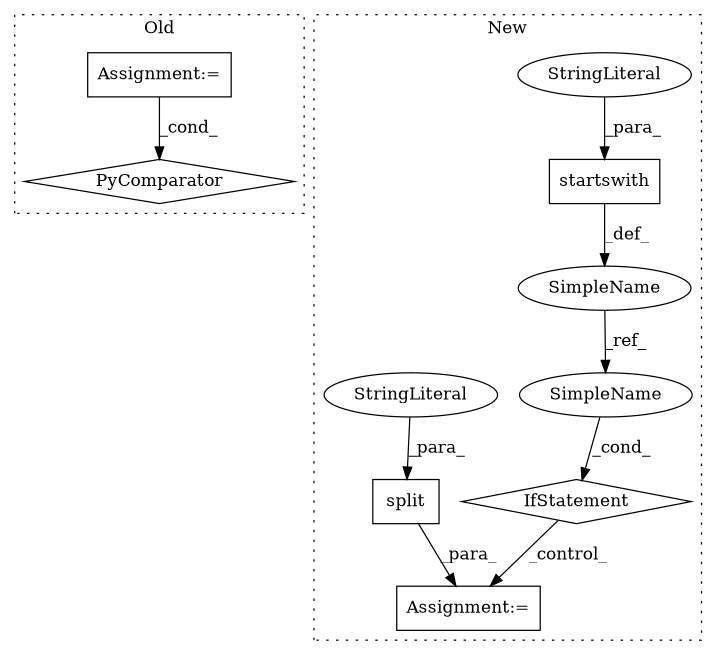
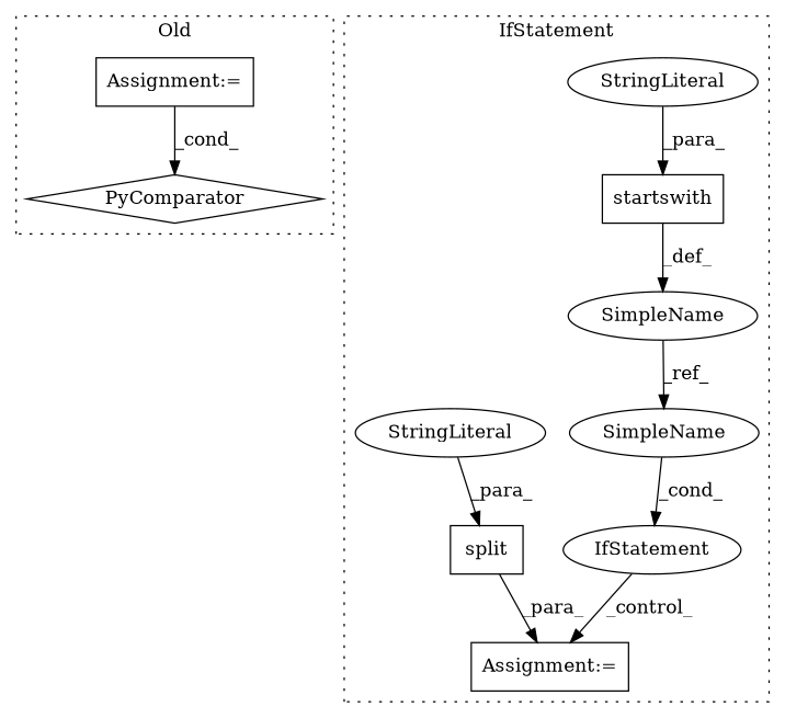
  digraph {
    node [a=7 l=44 s=9159 shape=box]
    n1 [a=113 label=PyComparator shape=diamond]
    n2 [label="Assignment:="]
    n3 [a=32 l="11,1" label=startswith s="8988,9009"]
-   n4 [a=25 l="4,2" label=IfStatement s="9016,9026" shape=diamond]
+   n4 [a=25 l="4,2" label=IfStatement s="9016,9026" shape=ellipse]
    n5 [l=1 label="Assignment:=" s=9043]
    n6 [a=42 l=6 label=SimpleName s=8965 shape=ellipse]
    n7 [a=45 l=10 label=StringLiteral s=8999 shape=ellipse]
    n8 [a=32 l="6,1" label=split s="9166,9175"]
    n9 [a=45 l=3 label=StringLiteral s=9172 shape=ellipse]
    n10 [a=42 l=6 label=SimpleName s=9020 shape=ellipse]
    subgraph cluster_1 {
      label=Old
      style=dotted
      n1
      n2
    }
    subgraph cluster_2 {
-     label=New
+     label=IfStatement
      style=dotted
      n3
      n4
      n5
      n6
      n7
      n8
      n9
      n10
    }
    n2 -> n1 [label=_cond_]
    n3 -> n6 [label=_def_]
    n4 -> n5 [label=_control_]
    n6 -> n10 [label=_ref_]
    n7 -> n3 [label=_para_]
    n8 -> n5 [label=_para_]
    n9 -> n8 [label=_para_]
    n10 -> n4 [label=_cond_]
  }
